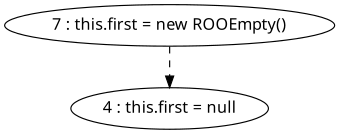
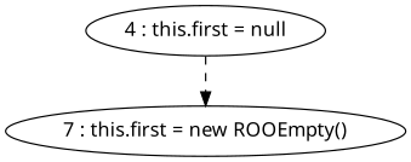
  digraph {
    fontname="Noto Sans"
    node [fontname="Noto Sans"]
    "4 : this.first = null"
    "7 : this.first = new ROOEmpty()"
-   "7 : this.first = new ROOEmpty()" -> "4 : this.first = null" [style=dashed fontname="Noto Sans"]
+   "4 : this.first = null" -> "7 : this.first = new ROOEmpty()" [style=dashed fontname="Noto Sans"]
  }
